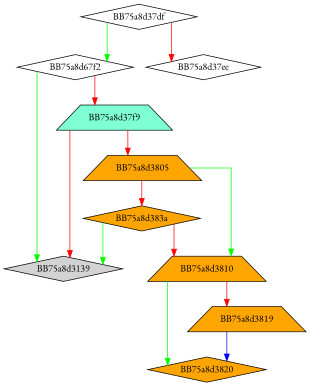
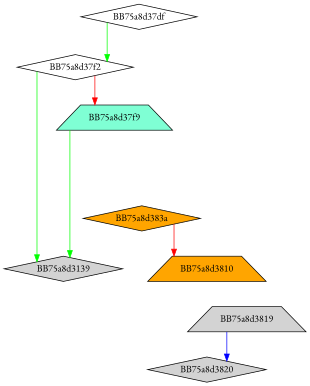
  digraph {
    fontname="EB Garamond"
    splines=ortho
    node [fillcolor=orange fontname="EB Garamond" shape=diamond style=filled]
    edge [color=green fontname="EB Garamond"]
    n1 [fillcolor=lightgrey label=BB75a8d3139]
    BB75a8d37df [fillcolor=white]
-   BB75a8d37f2 [fillcolor=white label=BB75a8d67f2]
-   BB75a8d37ee [fillcolor=white]
+   BB75a8d37f2 [fillcolor=white]
    BB75a8d37f9 [fillcolor=aquamarine shape=trapezium]
-   BB75a8d3805 [shape=trapezium]
    BB75a8d3810 [shape=trapezium]
    n8 [label=BB75a8d383a]
-   BB75a8d3820
-   BB75a8d3819 [shape=trapezium]
+   BB75a8d3820 [fillcolor=lightgrey]
+   BB75a8d3819 [fillcolor=lightgrey shape=trapezium]
    BB75a8d37df -> BB75a8d37f2
-   BB75a8d37df -> BB75a8d37ee [color=red]
    BB75a8d37f2 -> n1
    BB75a8d37f2 -> BB75a8d37f9 [color=red]
-   BB75a8d37f9 -> n1 [color=red]
-   BB75a8d37f9 -> BB75a8d3805 [color=red]
-   BB75a8d3805 -> BB75a8d3810
-   BB75a8d3805 -> n8 [color=red]
-   BB75a8d3810 -> BB75a8d3820
-   BB75a8d3810 -> BB75a8d3819 [color=red]
-   n8 -> n1
+   BB75a8d37f9 -> n1
    n8 -> BB75a8d3810 [color=red]
    BB75a8d3819 -> BB75a8d3820 [color=blue]
  }
